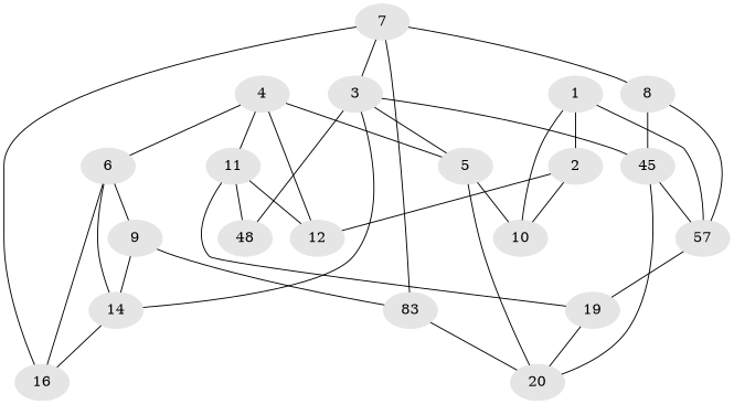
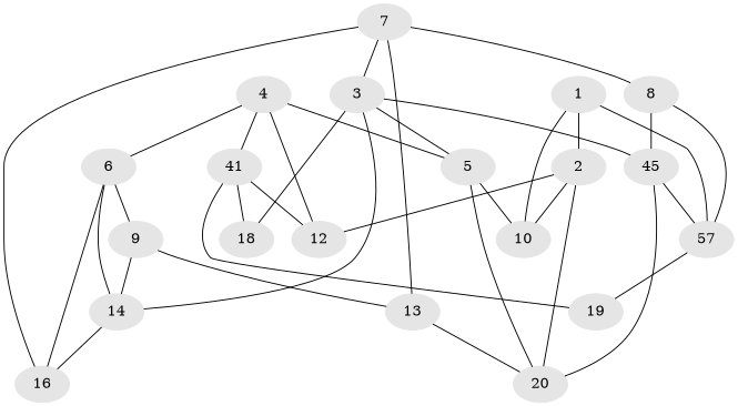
  graph {
    node [color=gray90 style=filled]
    1
    2
    10
    n4 [label=57]
    12
    19
-   13 [label=83]
+   13
    20
    3
    5
    14
    n12 [label=45]
-   18 [label=48]
+   18
    16
    4
    6
-   11
+   11 [label=41]
    9
    7
    8
    1 -- 2
    1 -- 10
    1 -- n4
    2 -- 10
    2 -- 12
    n4 -- 19
-   19 -- 20
+   2 -- 20
    13 -- 20
    3 -- 5
    3 -- 14
    3 -- n12
    3 -- 18
    5 -- 10
    5 -- 20
    14 -- 16
    n12 -- n4
    n12 -- 20
    4 -- 12
    4 -- 5
    4 -- 6
    4 -- 11
    6 -- 14
    6 -- 16
    6 -- 9
    11 -- 12
    11 -- 19
    11 -- 18
    9 -- 13
    9 -- 14
    7 -- 13
    7 -- 3
    7 -- 16
    7 -- 8
    8 -- n4
    8 -- n12
  }
